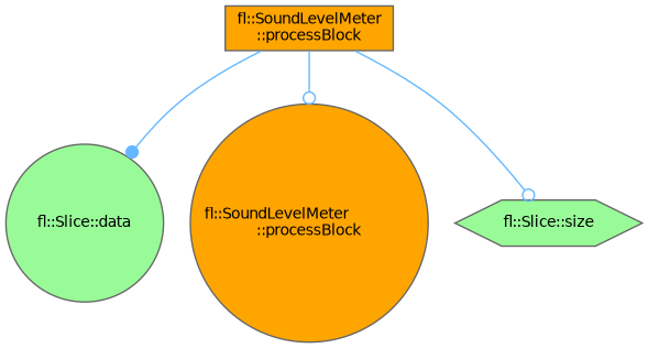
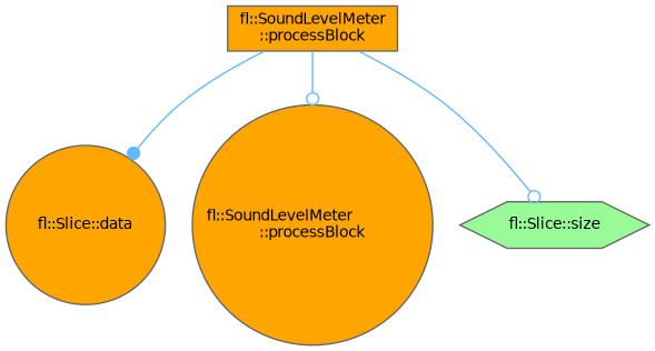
  digraph {
    rankdir=TB
    node [color=grey40 fillcolor=orange fontname=Helvetica fontsize=10 shape=circle style=filled]
    edge [color=steelblue1 fontname=Helvetica fontsize=10 labelfontname=Helvetica labelfontsize=10 style=solid arrowhead=odot]
    n1 [color=gray40 fontcolor=black height=0.2 label="fl::SoundLevelMeter\l::processBlock" shape=box width=0.4]
-   n2 [fillcolor=palegreen height=0.2 label="fl::Slice::data" width=0.4]
+   n2 [height=0.2 label="fl::Slice::data" width=0.4]
    n3 [height=0.2 label="fl::SoundLevelMeter\l::processBlock" width=0.4]
    n4 [fillcolor=palegreen height=0.2 label="fl::Slice::size" shape=hexagon width=0.4]
    n1 -> n2 [arrowhead=dot]
    n1 -> n3
    n1 -> n4
  }
